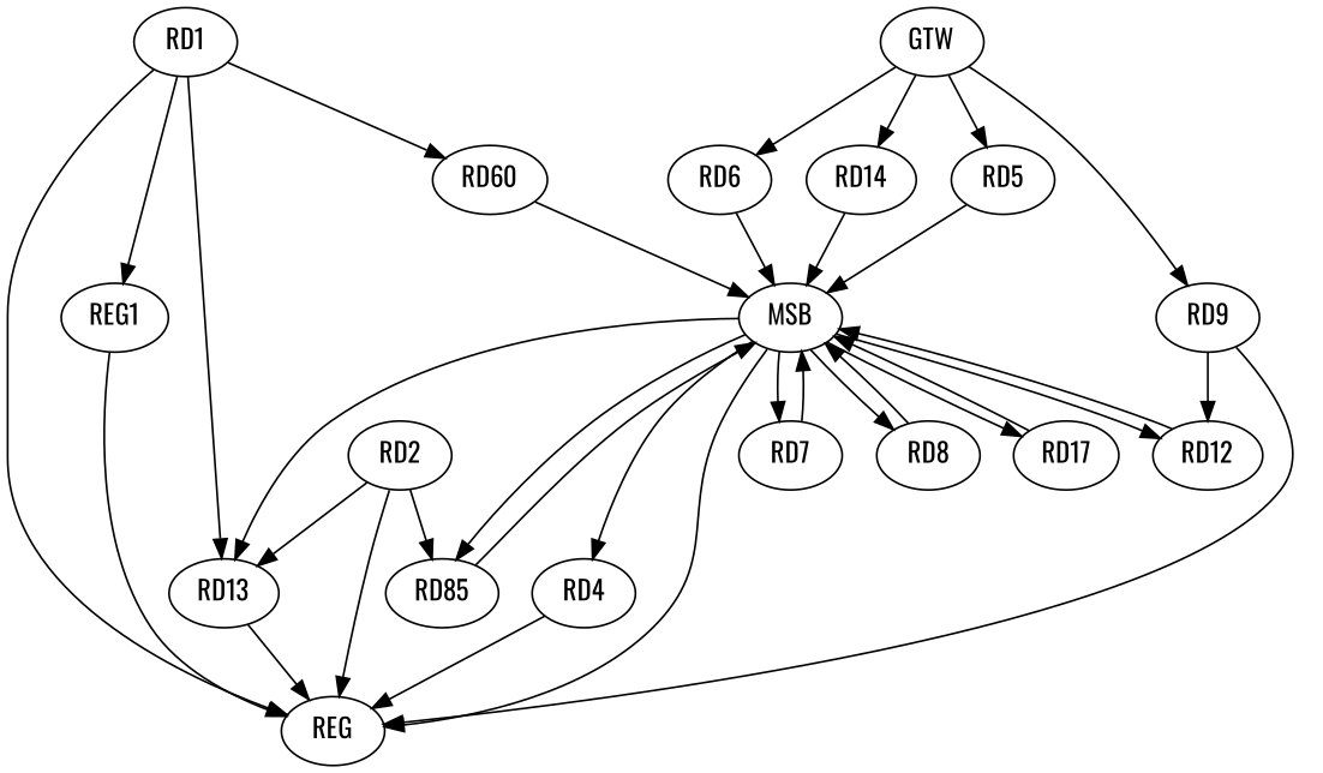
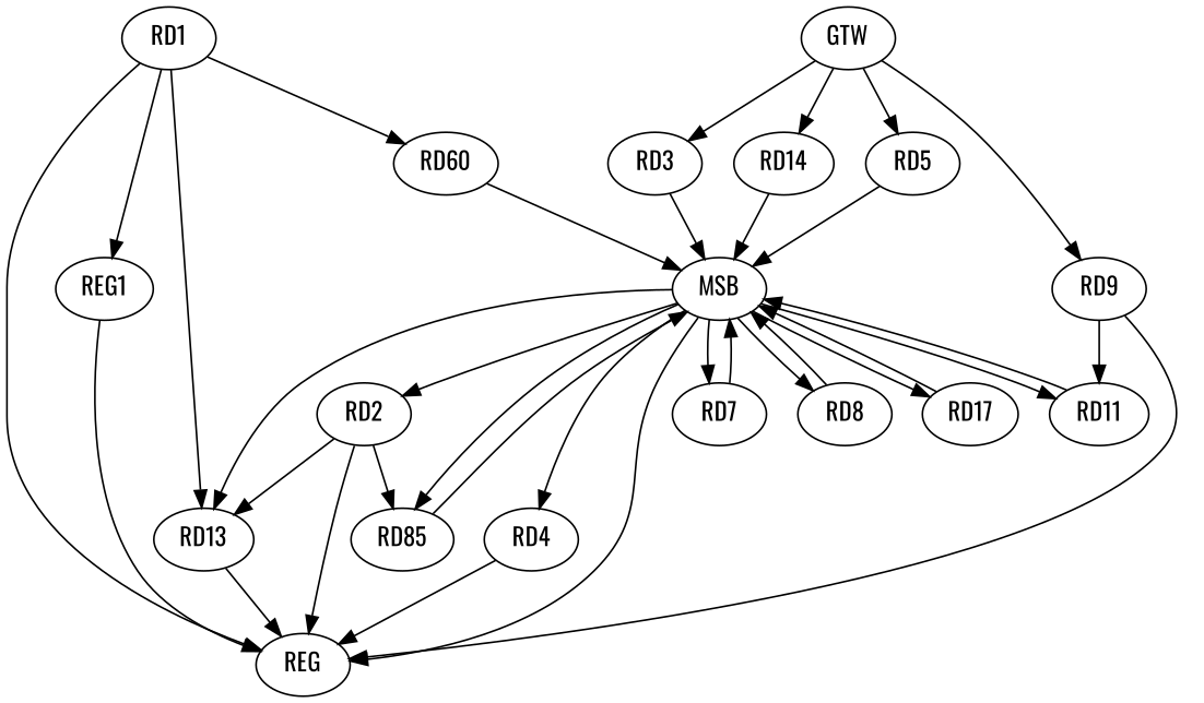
  strict digraph {
    fontname=Oswald
    node [fontname=Oswald]
    edge [fontname=Oswald]
    n1 [label=RD1]
    n2 [label=RD60]
    n3 [label=RD13]
    n4 [label=REG]
    n5 [label=REG1]
    n6 [label=MSB]
    n7 [label=RD2]
    n8 [label=RD85]
    n9 [label=RD4]
    n10 [label=RD7]
    n11 [label=RD8]
-   n12 [label=RD12]
+   n12 [label=RD11]
    n13 [label=RD17]
    n14 [label=RD5]
-   n15 [label=RD6]
+   n15 [label=RD3]
    n16 [label=RD9]
    n17 [label=RD14]
    n18 [label=GTW]
    n1 -> n2
    n1 -> n3
    n1 -> n4
    n1 -> n5
    n2 -> n6
    n3 -> n4
    n5 -> n4
    n6 -> n3
    n6 -> n4
+   n6 -> n7
    n6 -> n8
    n6 -> n9
    n6 -> n10
    n6 -> n11
    n6 -> n12
    n6 -> n13
    n7 -> n3
    n7 -> n4
    n7 -> n8
    n8 -> n6
    n9 -> n4
    n10 -> n6
    n11 -> n6
    n12 -> n6
    n13 -> n6
    n14 -> n6
    n15 -> n6
    n16 -> n4
    n16 -> n12
    n17 -> n6
    n18 -> n14
    n18 -> n15
    n18 -> n16
    n18 -> n17
  }
